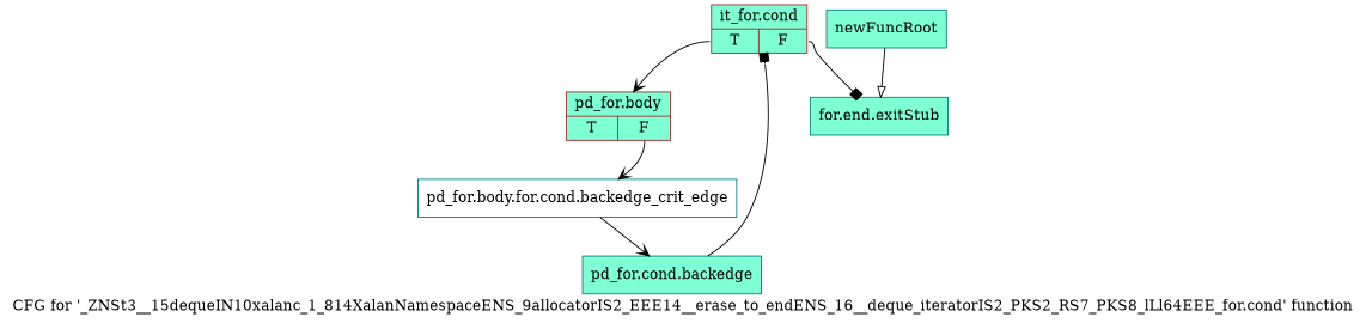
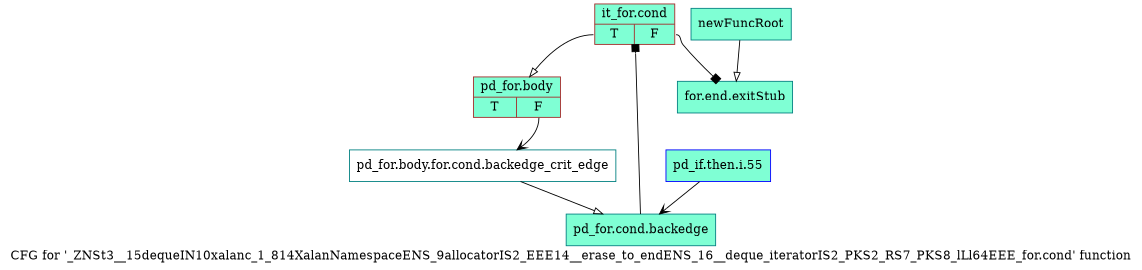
  digraph {
    label="CFG for '_ZNSt3__15dequeIN10xalanc_1_814XalanNamespaceENS_9allocatorIS2_EEE14__erase_to_endENS_16__deque_iteratorIS2_PKS2_RS7_PKS8_lLl64EEE_for.cond' function"
    node [color=teal fillcolor=aquamarine shape=record style=filled]
    edge [arrowhead=vee]
    n1 [label="{newFuncRoot}"]
    n2 [label="{for.end.exitStub}"]
    n3 [color=brown label="{it_for.cond|{<s0>T|<s1>F}}"]
    n4 [color=brown label="{pd_for.body|{<s0>T|<s1>F}}"]
    n5 [fillcolor=white label="{pd_for.body.for.cond.backedge_crit_edge}"]
+   n6 [color=blue label="{pd_if.then.i.55}"]
    n7 [label="{pd_for.cond.backedge}"]
    n1 -> n2 [arrowhead=onormal]
    n3 -> n2 [arrowhead=box tailport=s1]
-   n3 -> n4 [tailport=s0]
+   n3 -> n4 [arrowhead=onormal tailport=s0]
    n4 -> n5 [tailport=s1]
-   n5 -> n7
+   n5 -> n7 [arrowhead=onormal]
+   n6 -> n7
    n7 -> n3 [arrowhead=box]
  }
